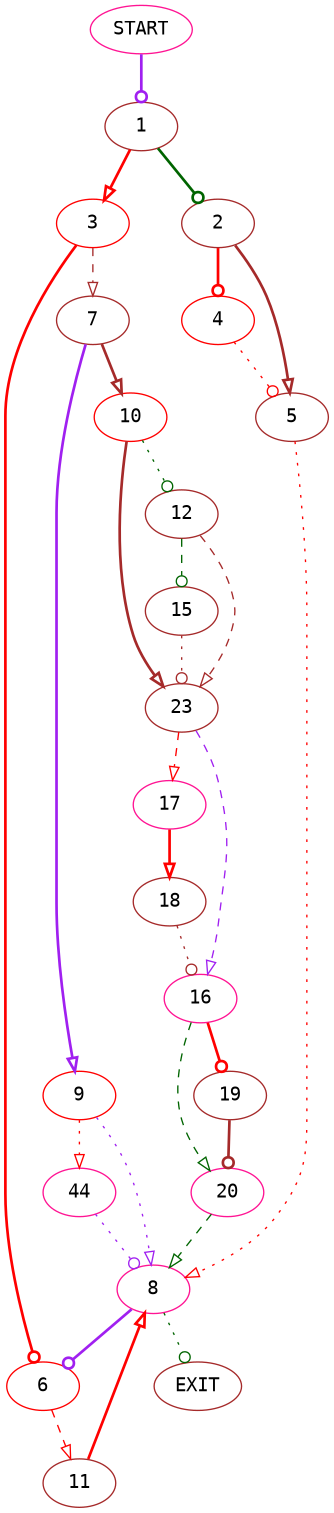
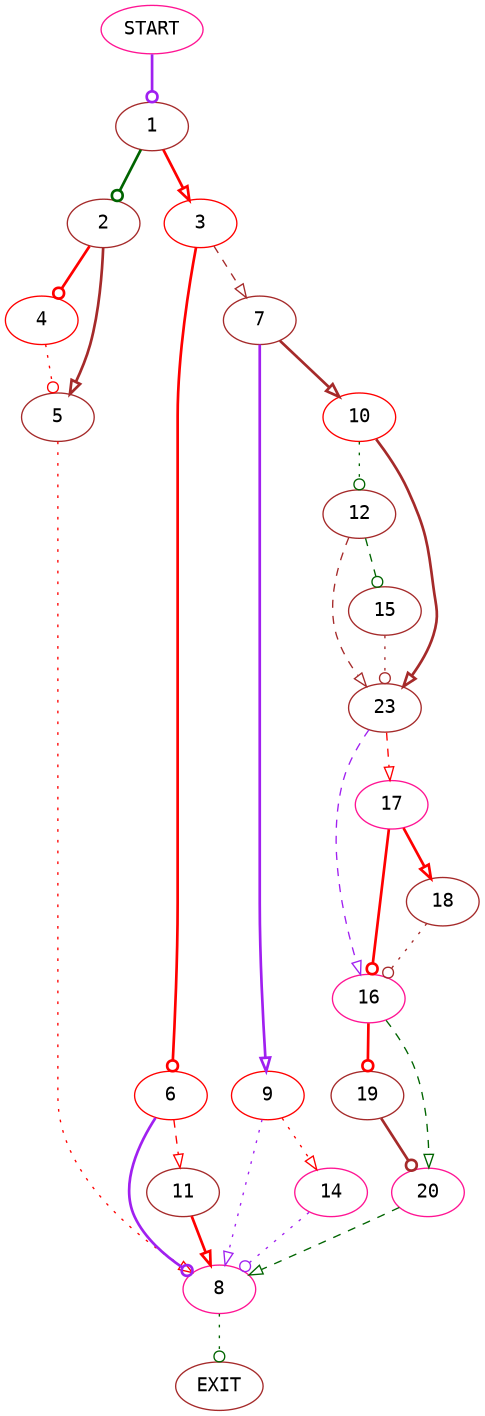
  digraph {
    fontname="DejaVu Sans Mono"
    node [color=brown fontname="DejaVu Sans Mono"]
    edge [arrowhead=onormal color=red fontname="DejaVu Sans Mono" style=bold]
    n1 [color=deeppink label=START]
    1
    2
    3 [color=red]
    n5 [label=EXIT]
    4 [color=red]
    5
    6 [color=red]
    7
    8 [color=deeppink]
    11
    9 [color=red]
    10 [color=red]
-   14 [color=deeppink label=44]
+   14 [color=deeppink]
    12
    n16 [label=23]
    15
    16 [color=deeppink]
    17 [color=deeppink]
    19
    20 [color=deeppink]
    18
    n1 -> 1 [arrowhead=odot color=purple]
    1 -> 2 [arrowhead=odot color=darkgreen]
    1 -> 3
    2 -> 4 [arrowhead=odot]
    2 -> 5 [color=brown]
    3 -> 6 [arrowhead=odot]
    3 -> 7 [color=brown style=dashed]
    4 -> 5 [arrowhead=odot style=dotted]
    5 -> 8 [style=dotted]
-   8 -> 6 [arrowhead=odot color=purple]
+   6 -> 8 [arrowhead=odot color=purple]
    6 -> 11 [style=dashed]
    7 -> 9 [color=purple]
    7 -> 10 [color=brown]
    8 -> n5 [arrowhead=odot color=darkgreen style=dotted]
    11 -> 8
    9 -> 8 [color=purple style=dotted]
    9 -> 14 [style=dotted]
    10 -> 12 [arrowhead=odot color=darkgreen style=dotted]
    10 -> n16 [color=brown]
    14 -> 8 [arrowhead=odot color=purple style=dotted]
    12 -> n16 [color=brown style=dashed]
    12 -> 15 [arrowhead=odot color=darkgreen style=dashed]
    n16 -> 16 [color=purple style=dashed]
    n16 -> 17 [style=dashed]
    15 -> n16 [arrowhead=odot color=brown style=dotted]
    16 -> 19 [arrowhead=odot]
    16 -> 20 [color=darkgreen style=dashed]
+   17 -> 16 [arrowhead=odot]
    17 -> 18
    19 -> 20 [arrowhead=odot color=brown]
    20 -> 8 [color=darkgreen style=dashed]
    18 -> 16 [arrowhead=odot color=brown style=dotted]
  }
